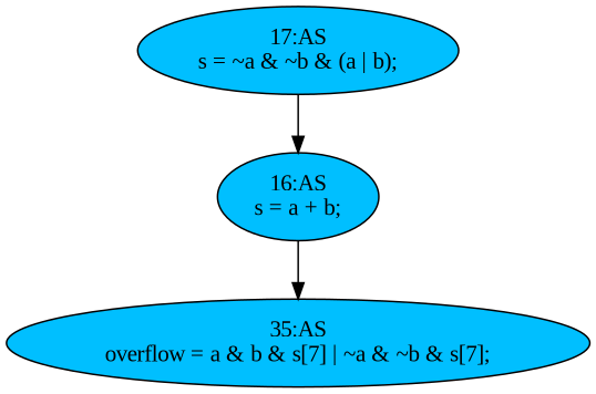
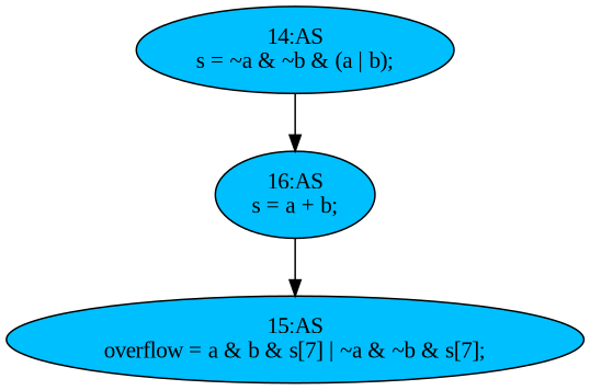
  strict digraph {
    fontname="Liberation Serif"
    node [def_var="['s']" fillcolor=deepskyblue fontname="Liberation Serif" statements="[]" style=filled typ=Assign]
    edge [fontname="Liberation Serif"]
    n1 [ast="<pyverilog.vparser.ast.Assign object at 0x7f5400331590>" label="16:AS\ns = a + b;" use_var="['a', 'b']"]
-   n2 [ast="<pyverilog.vparser.ast.Assign object at 0x7f5400323f10>" def_var="['overflow']" label="35:AS\noverflow = a & b & s[7] | ~a & ~b & s[7];" use_var="['a', 'b', 's', 'a', 'b', 's']"]
-   n3 [ast="<pyverilog.vparser.ast.Assign object at 0x7f5400326990>" label="17:AS\ns = ~a & ~b & (a | b);" use_var="['a', 'b', 'a', 'b']"]
+   n2 [ast="<pyverilog.vparser.ast.Assign object at 0x7f5400323f10>" def_var="['overflow']" label="15:AS\noverflow = a & b & s[7] | ~a & ~b & s[7];" use_var="['a', 'b', 's', 'a', 'b', 's']"]
+   n3 [ast="<pyverilog.vparser.ast.Assign object at 0x7f5400326990>" label="14:AS\ns = ~a & ~b & (a | b);" use_var="['a', 'b', 'a', 'b']"]
    n1 -> n2
    n3 -> n1
  }
